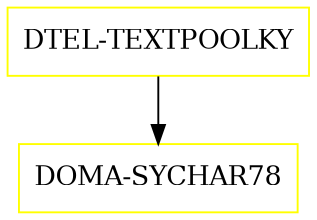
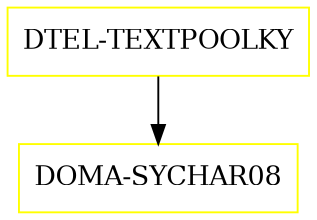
  digraph {
    node [color=yellow shape=box]
    "DTEL-TEXTPOOLKY"
-   "DOMA-SYCHAR08" [label="DOMA-SYCHAR78"]
+   "DOMA-SYCHAR08"
    "DTEL-TEXTPOOLKY" -> "DOMA-SYCHAR08"
  }
